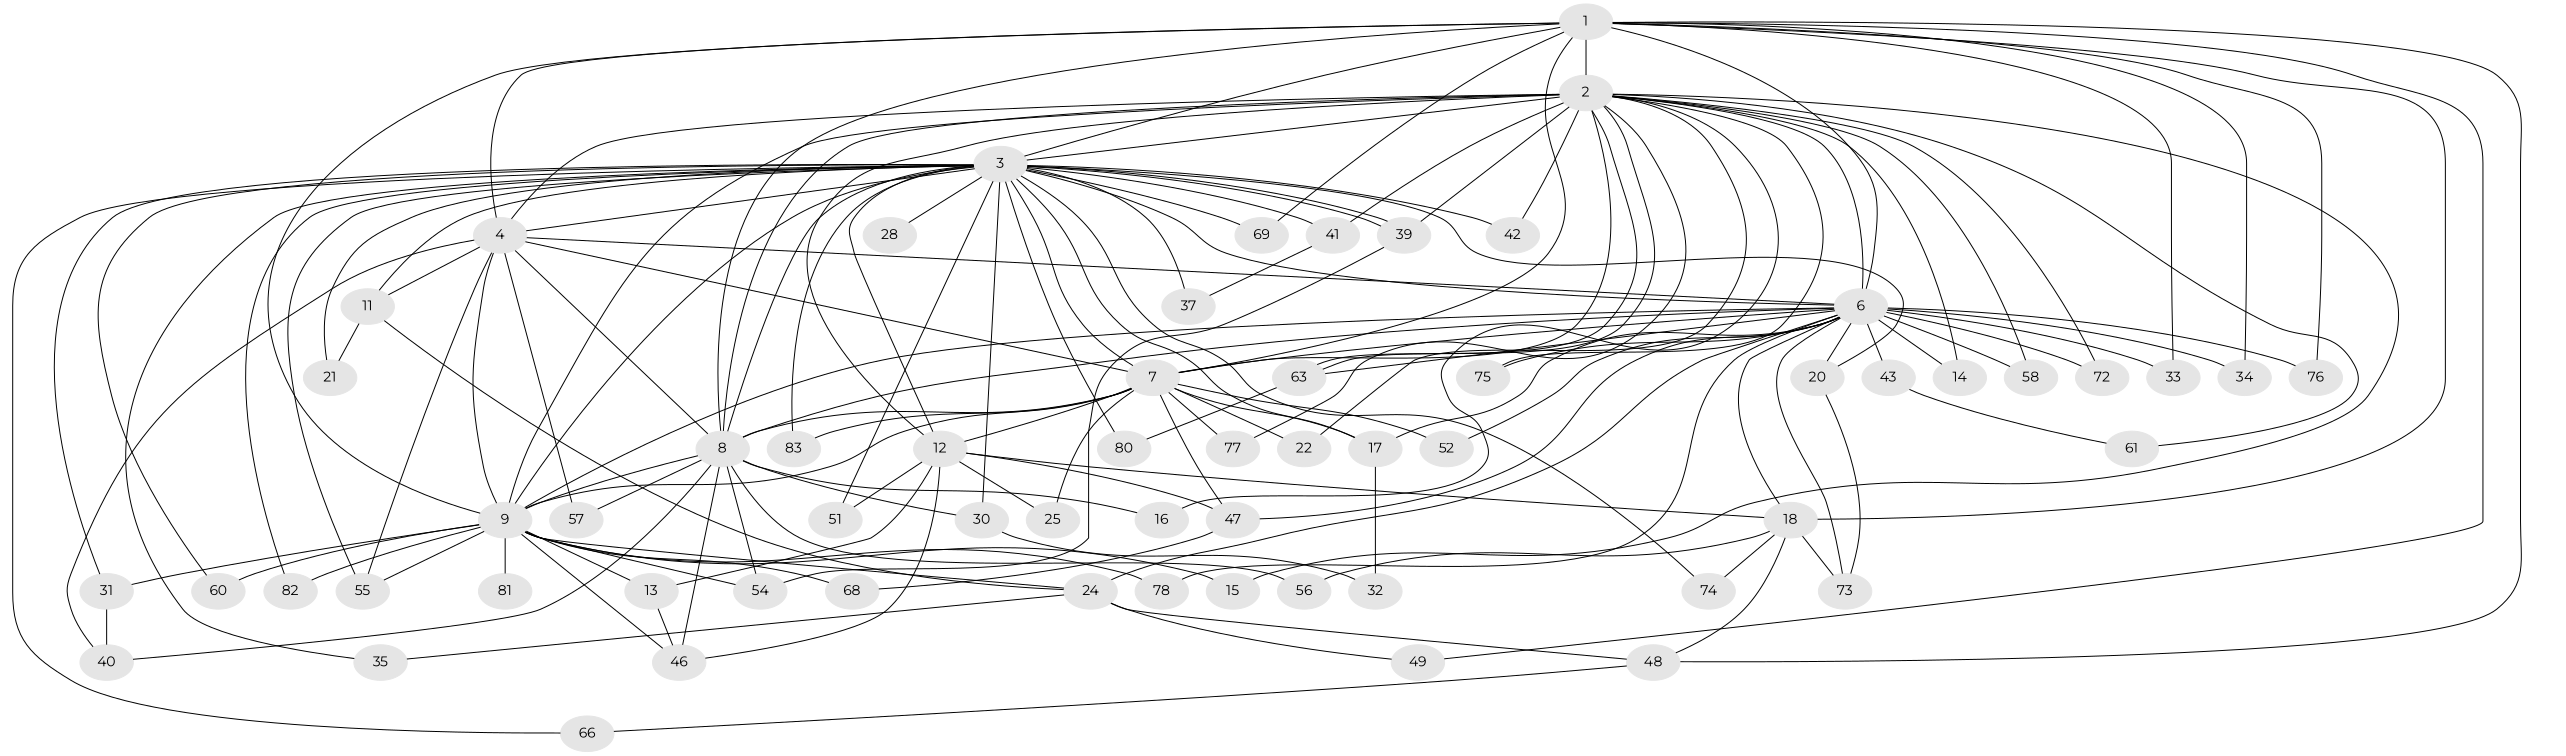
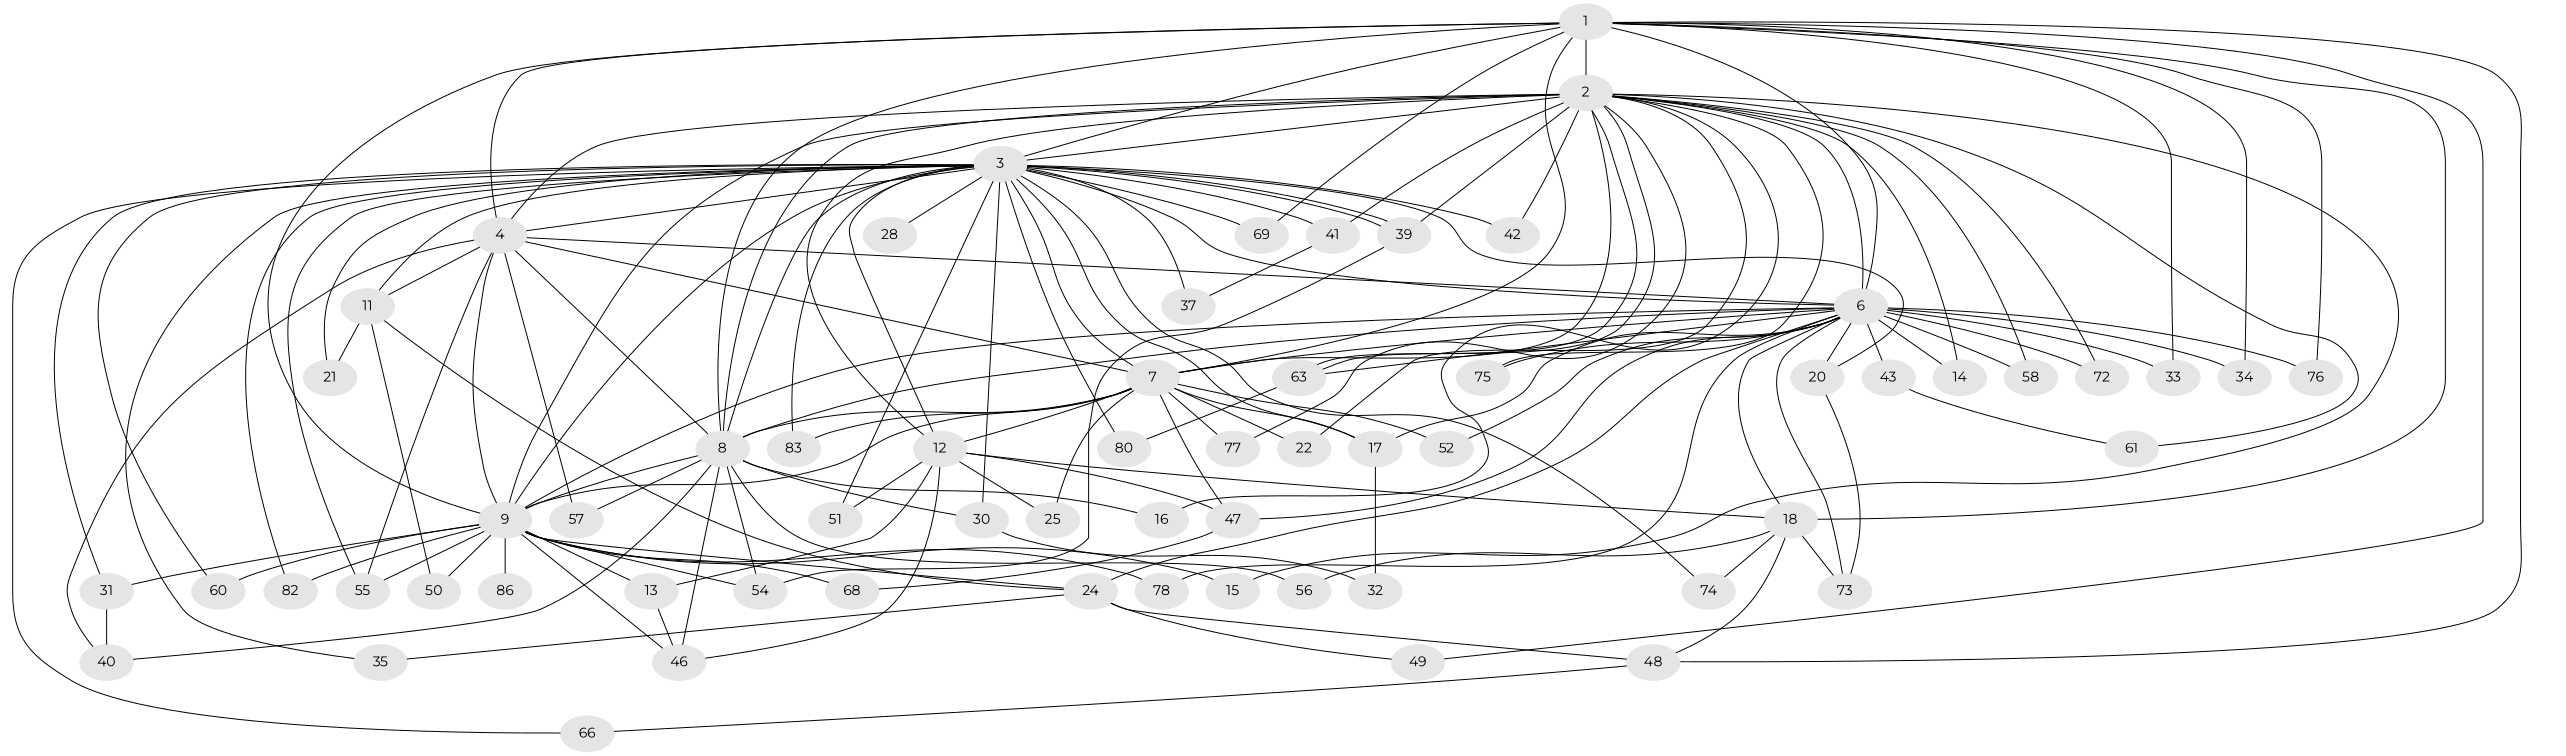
  graph {
    fontname=Montserrat
    node [color=gray90 fontname=Montserrat style=filled]
    edge [fontname=Montserrat]
    1 [super="+19"]
    2 [super="+10"]
    3 [super="+5"]
    4 [super="+29"]
    6 [super="+23"]
    7 [super="+71"]
    8 [super="+65"]
    9 [super="+62"]
    18 [super="+38"]
    33
    34
    48 [super="+59"]
    49
    69
    76
    12
    14
    15
    16
    22
    39 [super="+47"]
    41
    42
    58
    61
    63 [super="+64"]
    72
    75
    77
    37 [super="+57"]
    11 [super="+26"]
    17
    20
    21
    28
    30
    31 [super="+53"]
    35
    51
    60
    66
    74
    80
    82
    83
    55
    n47 [label=57]
    40
    24 [super="+36"]
    43
    n51 [label=47 super="+45"]
    52
    73 [super="+79"]
    78
    25
    46 [super="+67"]
    54
    56
-   81
+   81 [label=86]
    13 [super="+70"]
+   50
    68
    32
    1 -- 2 [weight=2]
    1 -- 3 [weight=3]
    1 -- 4
    1 -- 6
    1 -- 7
    1 -- 8
    1 -- 9
    1 -- 18
    1 -- 33
    1 -- 34
    1 -- 48
    1 -- 49
    1 -- 69
    1 -- 76
    2 -- 3 [weight=4]
    2 -- 4 [weight=2]
    2 -- 6 [weight=2]
    2 -- 7 [weight=2]
    2 -- 8 [weight=2]
    2 -- 9 [weight=2]
    2 -- 12
    2 -- 14
    2 -- 15
    2 -- 16
    2 -- 22
    2 -- 39
    2 -- 41
    2 -- 42
    2 -- 58
    2 -- 61
    2 -- 63
    2 -- 63
    2 -- 72
    2 -- 75
    2 -- 77
    3 -- 4 [weight=2]
    3 -- 6 [weight=2]
    3 -- 7 [weight=2]
    3 -- 8 [weight=2]
    3 -- 9 [weight=2]
    3 -- 69
    3 -- 12
    3 -- 39
    3 -- 39
    3 -- 41
    3 -- 42
    3 -- 37
    3 -- 11 [weight=2]
    3 -- 17
    3 -- 20
    3 -- 21
    3 -- 28 [weight=2]
    3 -- 30
    3 -- 31
    3 -- 35
    3 -- 51
    3 -- 60
    3 -- 66
    3 -- 74
    3 -- 80
    3 -- 82
    3 -- 83
    3 -- 55
    4 -- 6
    4 -- 7
    4 -- 8
    4 -- 9
    4 -- 11 [weight=2]
    4 -- 55
    4 -- n47
    4 -- 40
    6 -- 7
    6 -- 8
    6 -- 9
    6 -- 18
    6 -- 33
    6 -- 34
    6 -- 76
    6 -- 14
    6 -- 58
    6 -- 63
    6 -- 72
    6 -- 75
    6 -- 17
    6 -- 20
    6 -- 24 [weight=2]
    6 -- 43 [weight=2]
    6 -- n51
    6 -- 52
    6 -- 73
    6 -- 78
    7 -- 8
    7 -- 9
    7 -- 12
    7 -- 22
    7 -- 77
    7 -- 17
    7 -- 83
    7 -- n51
    7 -- 52
    7 -- 25
    8 -- 9
    8 -- 16
    8 -- 30
    8 -- n47
    8 -- 40
    8 -- 46
    8 -- 54
    8 -- 56
    9 -- 15
    9 -- 31
    9 -- 60
    9 -- 82
    9 -- 55
    9 -- 24
    9 -- 78
    9 -- 46
    9 -- 54
    9 -- 81
    9 -- 13
+   9 -- 50
    9 -- 68
    18 -- 48
    18 -- 74
    18 -- 73
    18 -- 56
    48 -- 66
    12 -- 18
    12 -- 51
    12 -- n51
    12 -- 25
    12 -- 46
    12 -- 13
    39 -- 54
    41 -- 37 [weight=2]
    63 -- 80
    11 -- 21
    11 -- 24
+   11 -- 50
    17 -- 32
    20 -- 73
    30 -- 32
    31 -- 40
    24 -- 48
    24 -- 49
    24 -- 35
    43 -- 61
    n51 -- 68
    13 -- 46
  }
